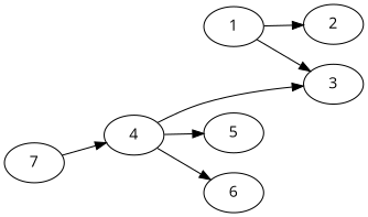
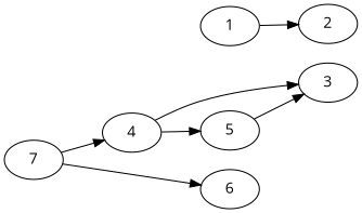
  digraph {
    fontname="Open Sans"
    rankdir=LR
    node [fontname="Open Sans"]
    edge [fontname="Open Sans"]
    1
    2
    3
    7
    4
    5
    6
    1 -> 2
-   1 -> 3
+   5 -> 3
    7 -> 4
    4 -> 3
    4 -> 5
-   4 -> 6
+   7 -> 6
  }
